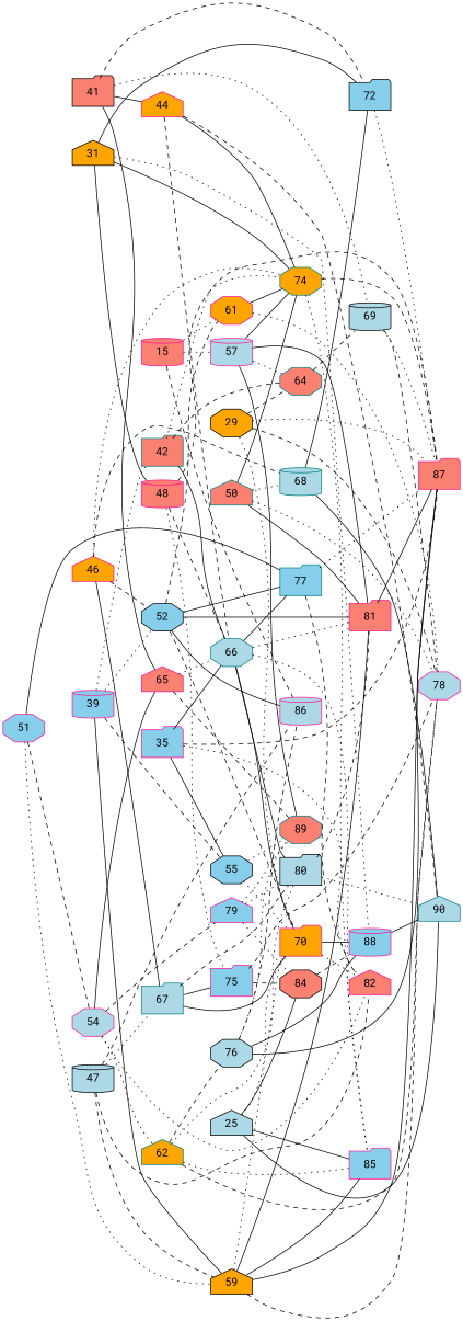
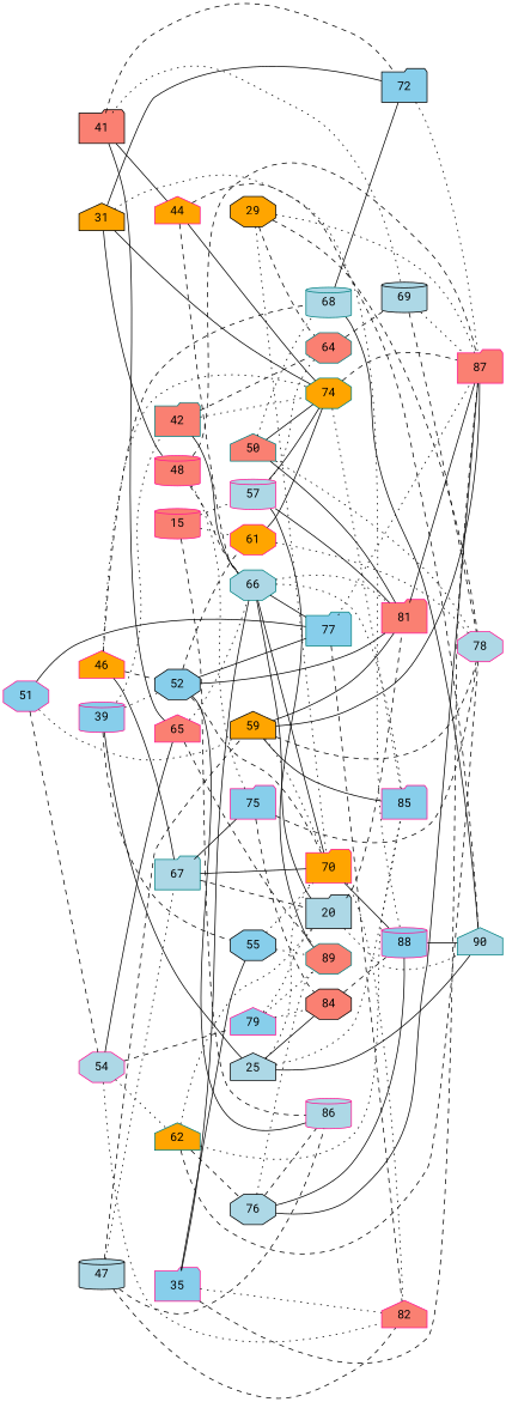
  graph {
    fontname="Roboto Mono"
    rankdir=LR
    node [color=deeppink fillcolor=lightblue fontname="Roboto Mono" shape=octagon style=filled]
    edge [fontname="Roboto Mono" style=solid]
    57 [shape=cylinder super="+10"]
    64 [color=teal fillcolor=salmon]
    74 [color=teal fillcolor=orange super="+49"]
    81 [fillcolor=salmon shape=folder super="+7+37"]
    89 [color=teal fillcolor=salmon super="+60"]
    15 [fillcolor=salmon shape=cylinder]
    n7 [fillcolor=orange label=61]
    86 [shape=cylinder]
    78 [super="+11"]
    29 [color=black fillcolor=orange super="+20"]
    70 [fillcolor=orange shape=folder super="+58+25"]
    87 [fillcolor=salmon shape=folder super="+26+83"]
    69 [color=black shape=cylinder]
    88 [fillcolor=skyblue shape=cylinder super="+23"]
    82 [fillcolor=salmon shape=house super="+9+12"]
    31 [color=black fillcolor=orange shape=house]
    48 [fillcolor=salmon shape=cylinder]
    72 [color=black fillcolor=skyblue shape=folder]
    66 [color=teal super="+56+40"]
    75 [fillcolor=skyblue shape=folder]
    85 [fillcolor=skyblue shape=folder super="+36"]
    90 [color=teal shape=house super="+61"]
    35 [fillcolor=skyblue shape=folder]
    55 [color=black fillcolor=skyblue]
    77 [color=teal fillcolor=skyblue shape=folder super="+65"]
-   80 [color=black shape=folder super="+5+34"]
+   80 [color=black shape=folder super="+5+34" label=20]
    42 [color=teal fillcolor=salmon shape=folder super="+38"]
    39 [fillcolor=skyblue shape=cylinder]
    52 [color=black fillcolor=skyblue super="+3+4"]
    59 [color=black fillcolor=orange shape=house super="+1+53+2"]
    44 [fillcolor=orange shape=house super="+24"]
    41 [color=black fillcolor=salmon shape=folder]
    n33 [fillcolor=salmon label=65 shape=house]
    n34 [color=black label=25 shape=house]
    84 [color=black fillcolor=salmon]
    46 [fillcolor=orange shape=house]
    67 [color=teal shape=folder super="+43"]
    68 [color=teal shape=cylinder]
    47 [color=black shape=cylinder]
    50 [color=teal fillcolor=salmon shape=house]
    54 [super="+19"]
    62 [color=teal fillcolor=orange shape=house super="+22"]
    79 [fillcolor=skyblue shape=house super="+21"]
    51 [fillcolor=skyblue]
    76 [color=black super="+33"]
    57 -- 64 [style=dotted]
    57 -- 74
    57 -- 81
    57 -- 89
    64 -- 69 [style=dashed]
    74 -- 87 [style=dashed]
    74 -- 85 [style=dotted]
    81 -- 87
    15 -- 57 [style=dotted weight=2]
    15 -- n7 [style=dotted]
    15 -- 86 [style=dashed]
    n7 -- 74
    n7 -- 78 [style=dotted]
    29 -- 64 [style=dashed]
    29 -- 78 [style=dashed]
    29 -- 70 [style=dotted weight=3]
    29 -- 87 [style=dotted]
    70 -- 88
    70 -- 82 [style=dotted weight=2]
    69 -- 78 [style=dashed]
    69 -- 87 [style=dotted]
    88 -- 90 [weight=2]
    31 -- 74
    31 -- 88 [style=dotted]
    31 -- 48
    31 -- 72
    48 -- 87 [style=dashed]
    48 -- 66 [style=dashed]
    48 -- 75 [style=dotted]
    72 -- 87 [style=dotted]
    66 -- 81 [style=dotted]
    66 -- 70 [weight=2]
    66 -- 85 [style=dotted]
    66 -- 77
    66 -- 80
    75 -- 78 [style=dashed]
    75 -- 84 [style=dashed]
    35 -- 87 [style=dashed]
    35 -- 82 [style=dotted]
    35 -- 66
    35 -- 55
    55 -- 89 [style=dotted]
    55 -- 70 [style=dotted]
    77 -- 87 [style=dotted weight=2]
    77 -- 82 [style=dashed weight=2]
    80 -- 81 [style=dashed]
    80 -- 90 [style=dotted]
    42 -- 64 [style=dashed]
    42 -- 74 [style=dotted weight=2]
    42 -- 66 [weight=2]
    39 -- 55 [style=dashed]
    39 -- 42 [style=dotted]
    39 -- 52 [style=dotted]
-   39 -- 59
+   39 -- n34
    52 -- 81 [weight=2]
    52 -- n7 [style=dashed]
    52 -- 86
    52 -- 70 [style=dashed]
    52 -- 77
    59 -- 81
    59 -- 78 [style=dashed weight=2]
    59 -- 70 [style=dotted]
    59 -- 87
    59 -- 85 [weight=2]
    44 -- 74
    44 -- 66 [style=dashed weight=3]
    44 -- 90 [style=dashed]
    41 -- 69 [style=dotted]
    41 -- 72 [style=dashed]
    41 -- 44
    41 -- n33
    n33 -- 89 [style=dashed]
    n33 -- 66 [style=dotted]
    n34 -- 70 [style=dotted]
-   n34 -- 85
+   n34 -- 85 [style=dotted]
    n34 -- 90
    n34 -- 84
    84 -- 88 [style=dashed]
    46 -- 74 [style=dotted]
    46 -- 52 [style=dashed]
    46 -- 67
    46 -- 68 [style=dashed]
    67 -- 70 [weight=2]
    67 -- 75
    67 -- 80 [style=dashed]
    68 -- 72
    68 -- 90
    47 -- 86 [style=dashed]
    47 -- 82 [style=dashed]
    47 -- 59 [style=dashed]
    47 -- 67 [style=dotted]
    50 -- 74
    50 -- 81
    50 -- 78 [style=dotted]
    50 -- 68 [style=dotted]
    54 -- 82 [style=dotted weight=2]
    54 -- n33
    54 -- 62 [style=dotted]
    54 -- 79 [style=dashed]
    62 -- 78 [style=dashed]
    62 -- 85 [style=dotted]
    62 -- 80 [style=dotted weight=2]
    62 -- 76 [style=dashed]
    79 -- 89 [style=dotted weight=2]
    79 -- 80 [style=dotted weight=2]
    79 -- 84 [style=dotted]
    51 -- 77 [weight=2]
    51 -- 59 [style=dotted]
    51 -- 54 [style=dashed]
    76 -- 89 [style=dotted]
    76 -- 86 [style=dashed]
    76 -- 87 [weight=2]
    76 -- 88
  }
